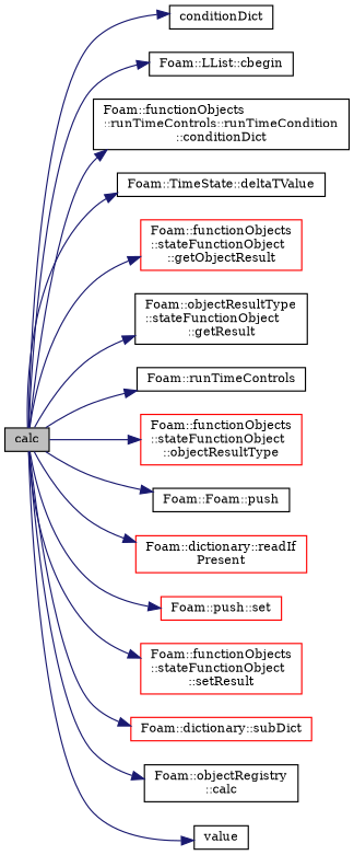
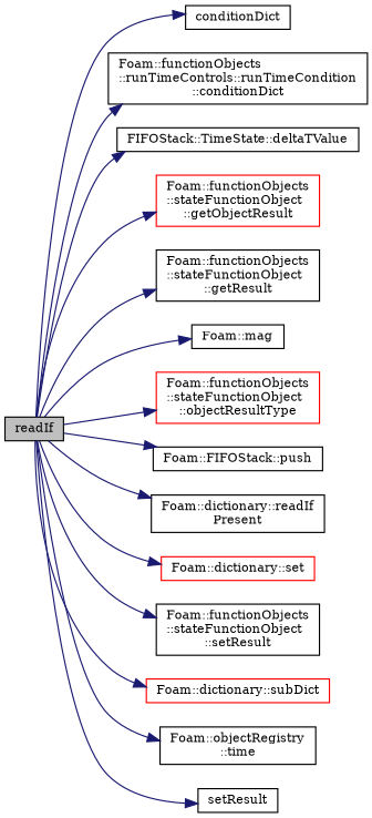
  digraph {
    fontname="DejaVu Serif"
    rankdir=LR
    node [color=black fontname="DejaVu Serif" fontsize=10 shape=record]
    edge [color=midnightblue fontname="DejaVu Serif" fontsize=10 labelfontname=Helvetica labelfontsize=10 style=solid]
-   n1 [fillcolor=grey75 fontcolor=black height=0.2 label=calc style=filled width=0.4]
+   n1 [fillcolor=grey75 fontcolor=black height=0.2 label=readIf style=filled width=0.4]
    n2 [height=0.2 label=conditionDict width=0.4]
-   n3 [height=0.2 label="Foam::LList::cbegin" width=0.4]
    n4 [height=0.2 label="Foam::functionObjects\l::runTimeControls::runTimeCondition\l::conditionDict" width=0.4]
-   n5 [height=0.2 label="Foam::TimeState::deltaTValue" width=0.4]
+   n5 [height=0.2 label="FIFOStack::TimeState::deltaTValue" width=0.4]
    n6 [color=red height=0.2 label="Foam::functionObjects\l::stateFunctionObject\l::getObjectResult" width=0.4]
-   n7 [height=0.2 label="Foam::objectResultType\l::stateFunctionObject\l::getResult" width=0.4]
-   n8 [height=0.2 label="Foam::runTimeControls" width=0.4]
+   n7 [height=0.2 label="Foam::functionObjects\l::stateFunctionObject\l::getResult" width=0.4]
+   n8 [height=0.2 label="Foam::mag" width=0.4]
    n9 [color=red height=0.2 label="Foam::functionObjects\l::stateFunctionObject\l::objectResultType" width=0.4]
-   n10 [height=0.2 label="Foam::Foam::push" width=0.4]
-   n11 [color=red height=0.2 label="Foam::dictionary::readIf\lPresent" width=0.4]
-   n12 [color=red height=0.2 label="Foam::push::set" width=0.4]
-   n13 [color=red height=0.2 label="Foam::functionObjects\l::stateFunctionObject\l::setResult" width=0.4]
+   n10 [height=0.2 label="Foam::FIFOStack::push" width=0.4]
+   n11 [height=0.2 label="Foam::dictionary::readIf\lPresent" width=0.4]
+   n12 [color=red height=0.2 label="Foam::dictionary::set" width=0.4]
+   n13 [height=0.2 label="Foam::functionObjects\l::stateFunctionObject\l::setResult" width=0.4]
    n14 [color=red height=0.2 label="Foam::dictionary::subDict" width=0.4]
-   n15 [height=0.2 label="Foam::objectRegistry\l::calc" width=0.4]
-   n16 [height=0.2 label=value width=0.4]
+   n15 [height=0.2 label="Foam::objectRegistry\l::time" width=0.4]
+   n16 [height=0.2 label=setResult width=0.4]
    n1 -> n2
-   n1 -> n3
    n1 -> n4
    n1 -> n5
    n1 -> n6
    n1 -> n7
    n1 -> n8
    n1 -> n9
    n1 -> n10
    n1 -> n11
    n1 -> n12
    n1 -> n13
    n1 -> n14
    n1 -> n15
    n1 -> n16
  }
